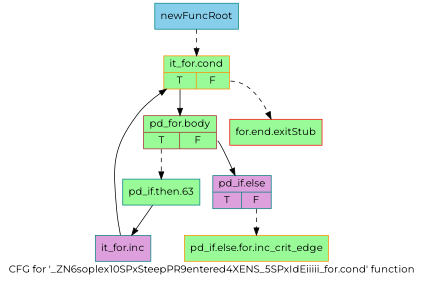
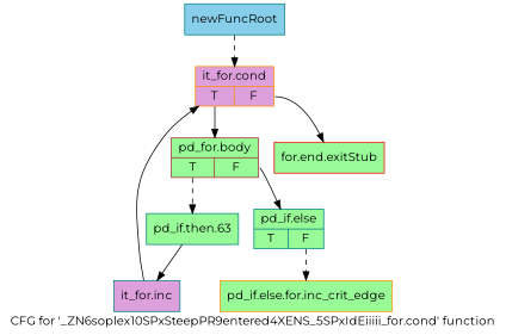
  digraph {
    fontname=Montserrat
    label="CFG for '_ZN6soplex10SPxSteepPR9entered4XENS_5SPxIdEiiiii_for.cond' function"
    node [color=teal fillcolor=palegreen fontname=Montserrat shape=record style=filled]
    edge [fontname=Montserrat style=dashed]
    n1 [fillcolor=skyblue label="{newFuncRoot}"]
-   n2 [color=darkorange label="{it_for.cond|{<s0>T|<s1>F}}"]
+   n2 [color=darkorange fillcolor=plum label="{it_for.cond|{<s0>T|<s1>F}}"]
    n3 [color=red label="{for.end.exitStub}"]
    n4 [color=brown label="{pd_for.body|{<s0>T|<s1>F}}"]
    n5 [label="{pd_if.then.63}"]
-   n6 [fillcolor=plum label="{pd_if.else|{<s0>T|<s1>F}}"]
+   n6 [label="{pd_if.else|{<s0>T|<s1>F}}"]
    n7 [fillcolor=plum label="{it_for.inc}"]
    n8 [color=darkorange label="{pd_if.else.for.inc_crit_edge}"]
    n1 -> n2
-   n2 -> n3 [tailport=s1]
+   n2 -> n3 [style=solid tailport=s1]
    n2 -> n4 [style=solid tailport=s0]
    n4 -> n5 [tailport=s0]
    n4 -> n6 [style=solid tailport=s1]
    n5 -> n7 [style=solid]
    n6 -> n8 [tailport=s1]
    n7 -> n2 [style=solid]
  }
